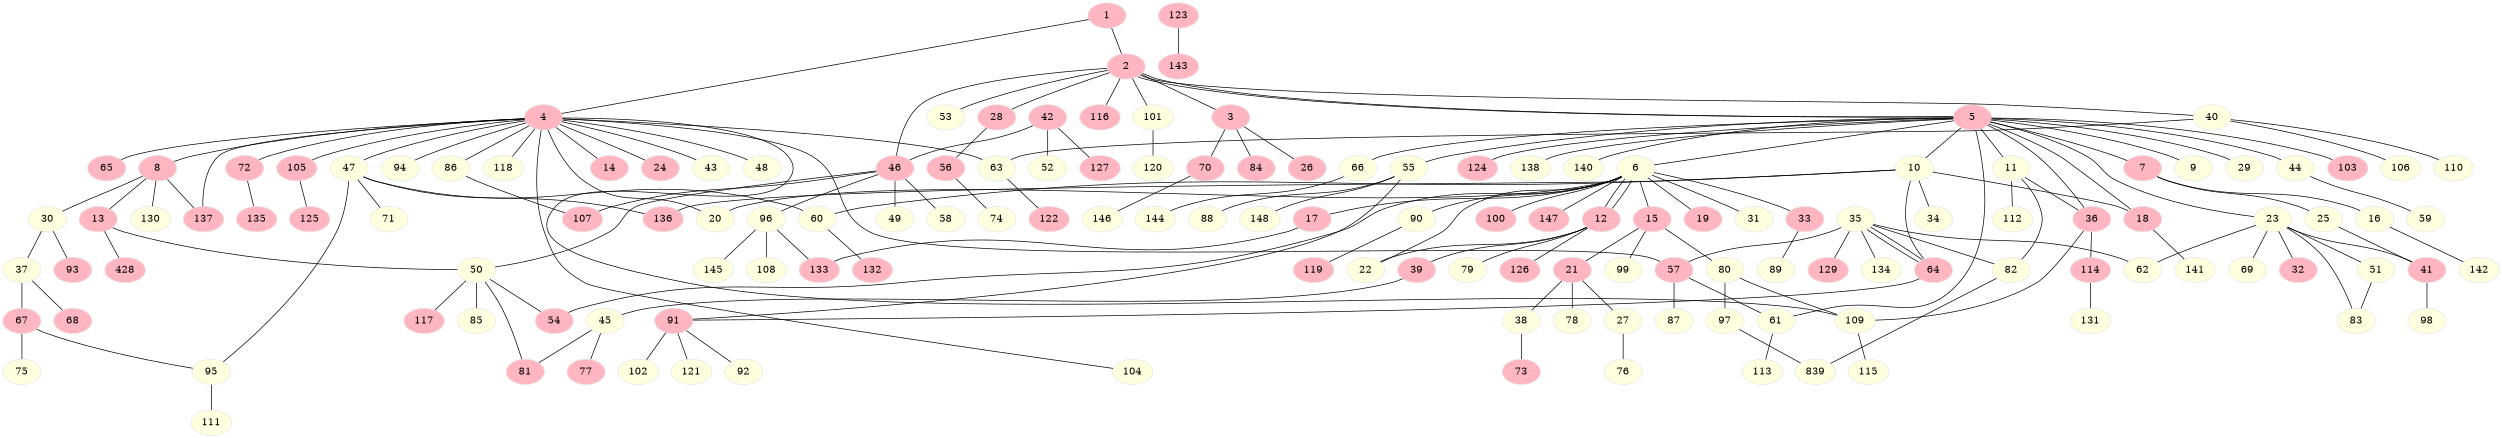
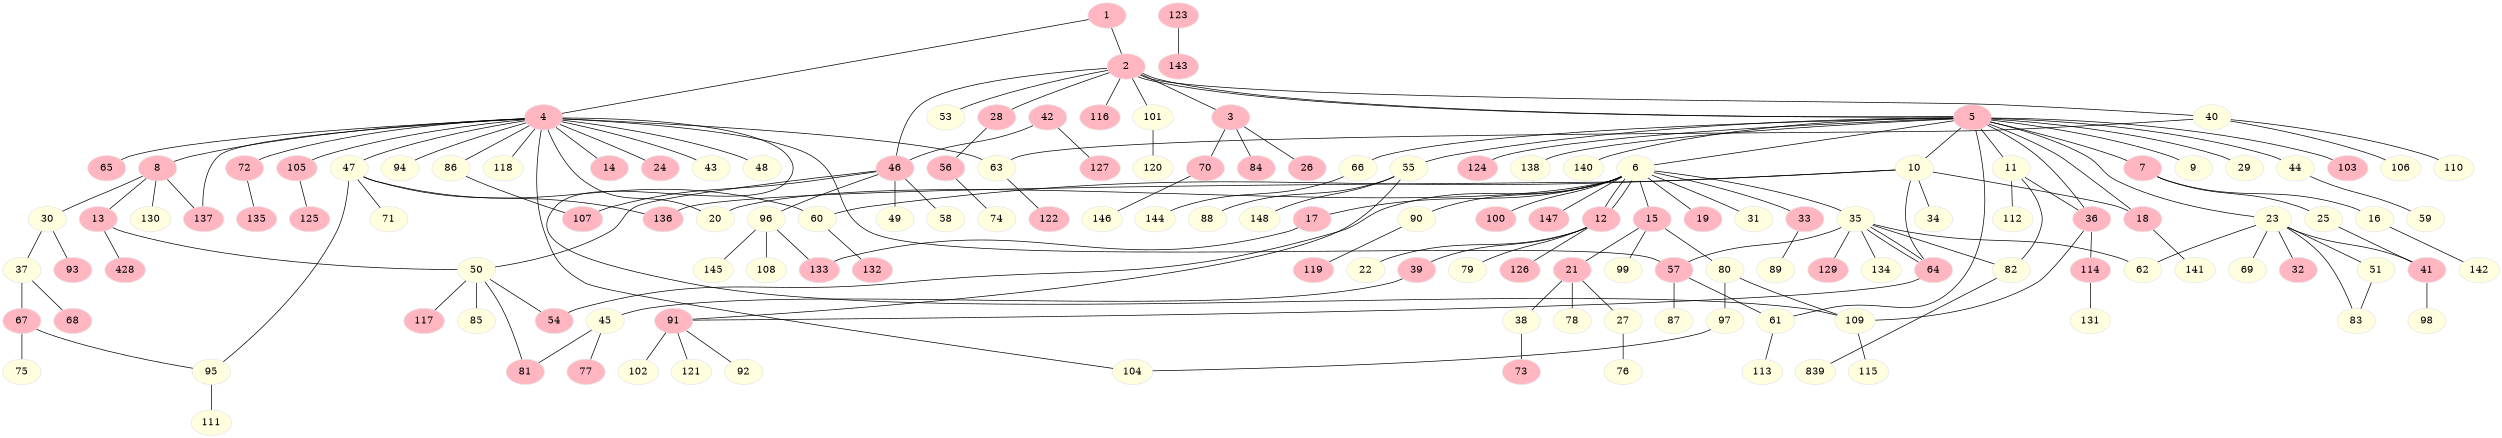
  graph {
    node [color=gray90 fillcolor=lightyellow style=filled]
    1 [fillcolor=lightpink]
    2 [fillcolor=lightpink]
    4 [fillcolor=lightpink]
    3 [fillcolor=lightpink]
    5 [fillcolor=lightpink]
    28 [fillcolor=lightpink]
    40
    46 [fillcolor=lightpink]
    53
    101
    116 [fillcolor=lightpink]
    8 [fillcolor=lightpink]
    14 [fillcolor=lightpink]
    20
    24 [fillcolor=lightpink]
    43
    47
    48
    57 [fillcolor=lightpink]
    63
    65 [fillcolor=lightpink]
    72 [fillcolor=lightpink]
    86
    94
    104
    105 [fillcolor=lightpink]
    109
    118
    137 [fillcolor=lightpink]
    26 [fillcolor=lightpink]
    70 [fillcolor=lightpink]
    84 [fillcolor=lightpink]
    6
    7 [fillcolor=lightpink]
    9
    10
    11
    18 [fillcolor=lightpink]
    23
    29
    36 [fillcolor=lightpink]
    44
    55
    61
    66
    103 [fillcolor=lightpink]
    124 [fillcolor=lightpink]
    138
    140
    56 [fillcolor=lightpink]
    106
    110
    50
    49
    58
    96
    107 [fillcolor=lightpink]
    120
    146
    13 [fillcolor=lightpink]
    30
    130
    60
    136 [fillcolor=lightpink]
    71
    95
    87
    122 [fillcolor=lightpink]
    135 [fillcolor=lightpink]
    125 [fillcolor=lightpink]
    115
    12 [fillcolor=lightpink]
    15 [fillcolor=lightpink]
    17 [fillcolor=lightpink]
    19 [fillcolor=lightpink]
    31
    33 [fillcolor=lightpink]
    35
    54 [fillcolor=lightpink]
    90
    100 [fillcolor=lightpink]
    147 [fillcolor=lightpink]
    16
    25
    34
    64 [fillcolor=lightpink]
    82
    112
    141
    32 [fillcolor=lightpink]
    41 [fillcolor=lightpink]
    51
    62
    69
    83
    114 [fillcolor=lightpink]
    59
    88
    91 [fillcolor=lightpink]
    148
    113
    144
    22
    39 [fillcolor=lightpink]
    79
    126 [fillcolor=lightpink]
    21 [fillcolor=lightpink]
    80
    99
    133 [fillcolor=lightpink]
    89
    129 [fillcolor=lightpink]
    134
    119 [fillcolor=lightpink]
    142
    n116 [fillcolor=lightpink label=428]
    37
    93 [fillcolor=lightpink]
    132 [fillcolor=lightpink]
    123 [fillcolor=lightpink]
    143 [fillcolor=lightpink]
    n122 [label=839]
    45
    81 [fillcolor=lightpink]
    85
    117 [fillcolor=lightpink]
    27
    38
    78
    97
    76
    73 [fillcolor=lightpink]
    98
    42 [fillcolor=lightpink]
-   52
    127 [fillcolor=lightpink]
    74
    67 [fillcolor=lightpink]
    68 [fillcolor=lightpink]
    131
    75
    77 [fillcolor=lightpink]
    108
    145
    111
    92
    102
    121
    1 -- 2
    1 -- 4
    2 -- 3
    2 -- 5
    2 -- 5
    2 -- 28
    2 -- 40
    2 -- 46
    2 -- 53
    2 -- 101
    2 -- 116
    4 -- 8
    4 -- 14
    4 -- 20
    4 -- 24
    4 -- 43
    4 -- 47
    4 -- 48
    4 -- 57
    4 -- 63
    4 -- 65
    4 -- 72
    4 -- 86
    4 -- 94
    4 -- 104
    4 -- 105
    4 -- 109
    4 -- 118
    4 -- 137
    3 -- 26
    3 -- 70
    3 -- 84
    5 -- 6
    5 -- 7
    5 -- 9
    5 -- 10
    5 -- 11
    5 -- 18
    5 -- 23
    5 -- 29
    5 -- 36
    5 -- 44
    5 -- 55
    5 -- 61
    5 -- 66
    5 -- 103
    5 -- 124
    5 -- 138
    5 -- 140
    28 -- 56
    40 -- 63
    40 -- 106
    40 -- 110
    46 -- 50
    46 -- 49
    46 -- 58
    46 -- 96
    46 -- 107
    101 -- 120
    8 -- 137
    8 -- 13
    8 -- 30
    8 -- 130
    47 -- 60
    47 -- 136
    47 -- 71
    47 -- 95
    57 -- 61
    57 -- 87
    63 -- 122
    72 -- 135
    86 -- 107
    105 -- 125
    109 -- 115
    70 -- 146
    6 -- 20
    6 -- 12
    6 -- 12
    6 -- 15
    6 -- 17
    6 -- 19
    6 -- 31
    6 -- 33
-   6 -- 22
+   6 -- 35
    6 -- 54
    6 -- 90
    6 -- 100
    6 -- 147
    7 -- 16
    7 -- 25
    10 -- 18
    10 -- 60
    10 -- 136
    10 -- 34
    10 -- 64
    11 -- 36
    11 -- 82
    11 -- 112
    18 -- 141
    23 -- 32
    23 -- 41
    23 -- 51
    23 -- 62
    23 -- 69
    23 -- 83
    36 -- 109
    36 -- 114
    44 -- 59
    55 -- 88
    55 -- 91
    55 -- 148
    61 -- 113
    66 -- 144
    56 -- 74
    50 -- 54
    50 -- 81
    50 -- 85
    50 -- 117
    96 -- 133
    96 -- 108
    96 -- 145
    13 -- 50
    13 -- n116
    30 -- 37
    30 -- 93
    60 -- 132
    95 -- 111
    12 -- 22
    12 -- 39
    12 -- 79
    12 -- 126
    15 -- 21
    15 -- 80
    15 -- 99
    17 -- 133
    33 -- 89
    35 -- 57
    35 -- 64
    35 -- 64
    35 -- 82
    35 -- 62
    35 -- 129
    35 -- 134
    90 -- 119
    16 -- 142
    25 -- 41
    64 -- 91
    82 -- n122
    41 -- 98
    51 -- 83
    114 -- 131
    91 -- 92
    91 -- 102
    91 -- 121
    39 -- 45
    21 -- 27
    21 -- 38
    21 -- 78
    80 -- 109
    80 -- 97
    37 -- 67
    37 -- 68
    123 -- 143
    45 -- 81
    45 -- 77
    27 -- 76
    38 -- 73
-   97 -- n122
+   97 -- 104
    42 -- 46
-   42 -- 52
    42 -- 127
    67 -- 95
    67 -- 75
  }
